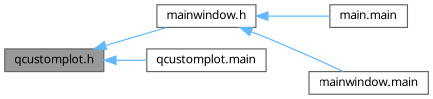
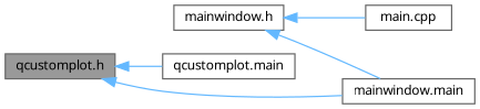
  digraph {
    fontname="Noto Sans"
    rankdir=LR
    node [color=grey40 fillcolor=white fontname="Noto Sans" fontsize=10 shape=box style=filled]
    edge [color=steelblue1 dir=back fontname="Noto Sans" fontsize=10 labelfontname=Helvetica labelfontsize=10 style=solid]
    n1 [color=gray40 fillcolor=grey60 fontcolor=black height=0.2 label="qcustomplot.h" width=0.4]
    n2 [height=0.2 label="mainwindow.h" width=0.4]
    n3 [height=0.2 label="qcustomplot.main" width=0.4]
-   n4 [height=0.2 label="main.main" width=0.4]
+   n4 [height=0.2 label="main.cpp" width=0.4]
    n5 [height=0.2 label="mainwindow.main" width=0.4]
-   n1 -> n2
+   n1 -> n5
    n1 -> n3
    n2 -> n4
    n2 -> n5
  }
